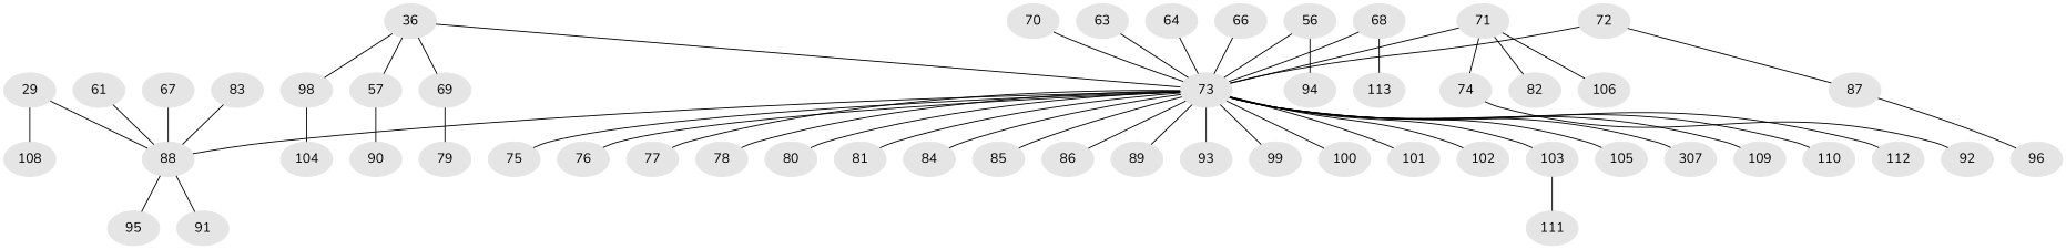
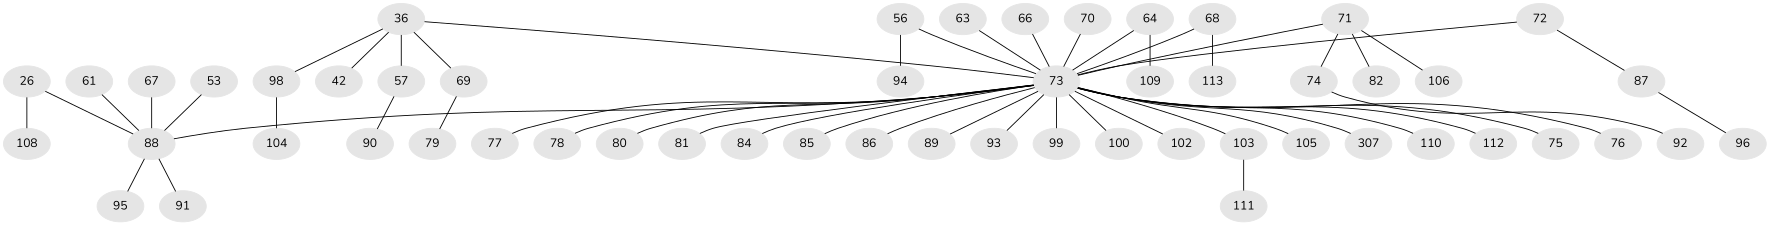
  graph {
    fontname=Nunito
    node [color=gray90 fontname=Nunito style=filled]
    edge [fontname=Nunito]
    88 [super="+13+14+54"]
    91
    95
-   26 [label=29]
+   26
    108
    36 [super="+27"]
+   42
    57
    69
    73 [super="+48+65+58"]
    98
    90
    79
    75
    76
    77
    78
    80
    81
    84
    85
    86
    89
    93
    99
    100
-   101
    102
    103
    105
    n31 [label=307]
    109
    110
    112
    104
    56
    94
    61
    63
    64
    66
    67
    68
    113
    70
    71
    74
    82
    106
    92
    72
    87
    96
    111
-   83
+   83 [label=53]
    88 -- 91
    88 -- 95
    26 -- 88
    26 -- 108
+   36 -- 42
    36 -- 57
    36 -- 69
    36 -- 73
    36 -- 98
    57 -- 90
    69 -- 79
    73 -- 88
    73 -- 75
    73 -- 76
    73 -- 77
    73 -- 78
    73 -- 80
    73 -- 81
    73 -- 84
    73 -- 85
    73 -- 86
    73 -- 89
    73 -- 93
    73 -- 99
    73 -- 100
-   73 -- 101
    73 -- 102
    73 -- 103
    73 -- 105
    73 -- n31
-   73 -- 109
+   64 -- 109
    73 -- 110
    73 -- 112
    98 -- 104
    103 -- 111
    56 -- 73
    56 -- 94
    61 -- 88
    63 -- 73
    64 -- 73
    66 -- 73
    67 -- 88
    68 -- 73
    68 -- 113
    70 -- 73
    71 -- 73
    71 -- 74
    71 -- 82
    71 -- 106
    74 -- 92
    72 -- 73
    72 -- 87
    87 -- 96
    83 -- 88
  }
